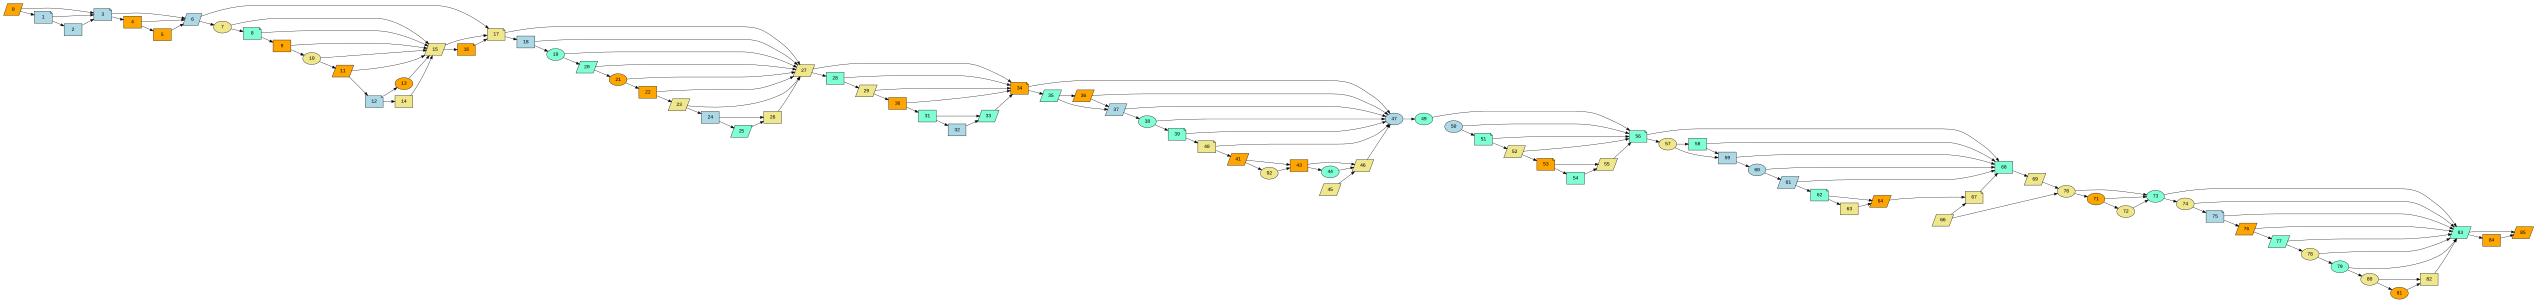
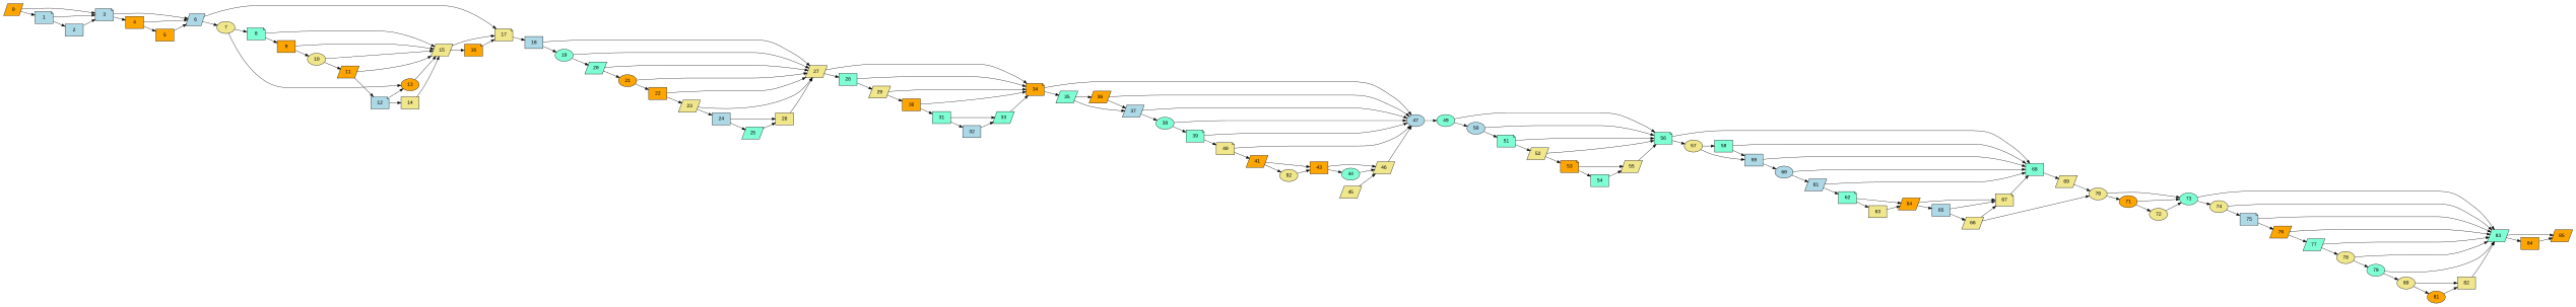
  digraph {
    fontname="Liberation Mono"
    rankdir=LR
    node [fillcolor=khaki fontname="Liberation Mono" shape=parallelogram style=filled]
    edge [fontname="Liberation Mono"]
    0 [fillcolor=orange]
    1 [fillcolor=lightblue shape=note]
    3 [fillcolor=lightblue shape=note]
    2 [fillcolor=lightblue shape=box]
    4 [fillcolor=orange shape=box]
    6 [fillcolor=lightblue]
    5 [fillcolor=orange shape=box]
    7 [shape=ellipse]
    17 [shape=note]
    8 [fillcolor=aquamarine shape=note]
    15
    18 [fillcolor=lightblue shape=box]
    27
    9 [fillcolor=orange shape=box]
    16 [fillcolor=orange shape=note]
    10 [shape=ellipse]
    11 [fillcolor=orange]
    12 [fillcolor=lightblue shape=note]
    13 [fillcolor=orange shape=ellipse]
    14 [shape=box]
    19 [fillcolor=aquamarine shape=ellipse]
    28 [fillcolor=aquamarine shape=box]
    34 [fillcolor=orange shape=note]
    20 [fillcolor=aquamarine]
    21 [fillcolor=orange shape=ellipse]
    22 [fillcolor=orange shape=box]
    23
    24 [fillcolor=lightblue shape=box]
    25 [fillcolor=aquamarine]
    26 [shape=box]
    29
    35 [fillcolor=aquamarine]
    47 [fillcolor=lightblue shape=ellipse]
    30 [fillcolor=orange shape=box]
    31 [fillcolor=aquamarine shape=box]
    32 [fillcolor=lightblue shape=box]
    33 [fillcolor=aquamarine]
    36 [fillcolor=orange]
    37 [fillcolor=lightblue]
    49 [fillcolor=aquamarine shape=ellipse]
    38 [fillcolor=aquamarine shape=ellipse]
    39 [fillcolor=aquamarine shape=note]
    40 [shape=note]
    41 [fillcolor=orange]
    n45 [label=92 shape=ellipse]
    43 [fillcolor=orange shape=box]
    44 [fillcolor=aquamarine shape=ellipse]
    46
    45
    50 [fillcolor=lightblue shape=ellipse]
    56 [fillcolor=aquamarine shape=note]
    51 [fillcolor=aquamarine shape=note]
    57 [shape=ellipse]
    68 [fillcolor=aquamarine shape=box]
    52
    53 [fillcolor=orange shape=note]
    54 [fillcolor=aquamarine shape=box]
    55
    58 [fillcolor=aquamarine shape=box]
    59 [fillcolor=lightblue shape=box]
    69
    60 [fillcolor=lightblue shape=ellipse]
    61 [fillcolor=lightblue]
    62 [fillcolor=aquamarine shape=note]
    63 [shape=box]
    64 [fillcolor=orange]
+   65 [fillcolor=lightblue shape=box]
    67 [shape=note]
    66
    70 [shape=ellipse]
    71 [fillcolor=orange shape=ellipse]
    73 [fillcolor=aquamarine shape=ellipse]
    72 [shape=ellipse]
    74 [shape=ellipse]
    83 [fillcolor=aquamarine]
    75 [fillcolor=lightblue shape=note]
    84 [fillcolor=orange shape=box]
    85 [fillcolor=orange]
    76 [fillcolor=orange]
    77 [fillcolor=aquamarine]
    78 [shape=ellipse]
    79 [fillcolor=aquamarine shape=ellipse]
    80 [shape=ellipse]
    81 [fillcolor=orange shape=ellipse]
    82 [shape=box]
    0 -> 1
    0 -> 3
    1 -> 3
    1 -> 2
    3 -> 4
    3 -> 6
    2 -> 3
    4 -> 6
    4 -> 5
    6 -> 7
    6 -> 17
    5 -> 6
    7 -> 8
-   7 -> 15
+   7 -> 13
    17 -> 18
-   17 -> 27
    8 -> 15
    8 -> 9
    15 -> 17
    15 -> 16
    18 -> 27
    18 -> 19
    27 -> 28
    27 -> 34
    9 -> 15
    9 -> 10
    16 -> 17
    10 -> 15
    10 -> 11
    11 -> 15
    11 -> 12
    12 -> 13
    12 -> 14
    13 -> 15
    14 -> 15
    19 -> 27
    19 -> 20
    28 -> 34
    28 -> 29
    34 -> 35
    34 -> 47
    20 -> 27
    20 -> 21
    21 -> 27
    21 -> 22
    22 -> 27
    22 -> 23
    23 -> 27
    23 -> 24
    24 -> 25
    24 -> 26
    25 -> 26
    26 -> 27
    29 -> 34
    29 -> 30
    35 -> 36
    35 -> 37
    47 -> 49
    30 -> 34
    30 -> 31
    31 -> 32
    31 -> 33
    32 -> 33
    33 -> 34
    36 -> 47
    36 -> 37
    37 -> 47
    37 -> 38
+   49 -> 50
    49 -> 56
    38 -> 47
    38 -> 39
    39 -> 47
    39 -> 40
    40 -> 47
    40 -> 41
    41 -> n45
    41 -> 43
    n45 -> 43
    43 -> 44
    43 -> 46
    44 -> 46
    46 -> 47
    45 -> 46
    50 -> 56
    50 -> 51
    56 -> 57
    56 -> 68
    51 -> 56
    51 -> 52
    57 -> 58
    57 -> 59
    68 -> 69
    52 -> 56
    52 -> 53
    53 -> 54
    53 -> 55
    54 -> 55
    55 -> 56
    58 -> 68
    58 -> 59
    59 -> 68
    59 -> 60
    69 -> 70
    60 -> 68
    60 -> 61
    61 -> 68
    61 -> 62
    62 -> 63
    62 -> 64
    63 -> 64
+   64 -> 65
    64 -> 67
+   65 -> 67
+   65 -> 66
    67 -> 68
    66 -> 67
    66 -> 70
    70 -> 71
    70 -> 73
    71 -> 73
    71 -> 72
    73 -> 74
    73 -> 83
    72 -> 73
    74 -> 83
    74 -> 75
    83 -> 84
    83 -> 85
    75 -> 83
    75 -> 76
    84 -> 85
    76 -> 83
    76 -> 77
    77 -> 83
    77 -> 78
    78 -> 83
    78 -> 79
    79 -> 83
    79 -> 80
    80 -> 81
    80 -> 82
    81 -> 82
    82 -> 83
  }
